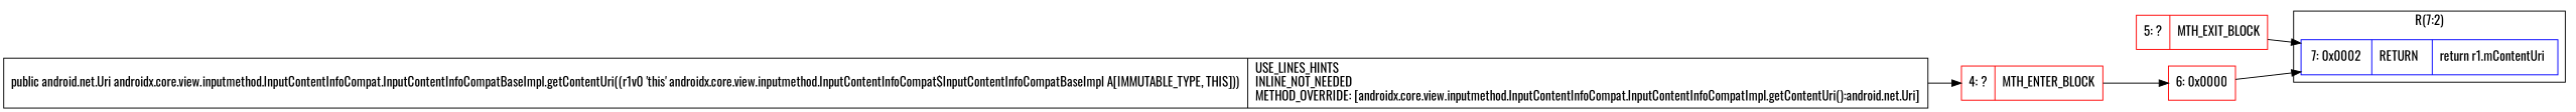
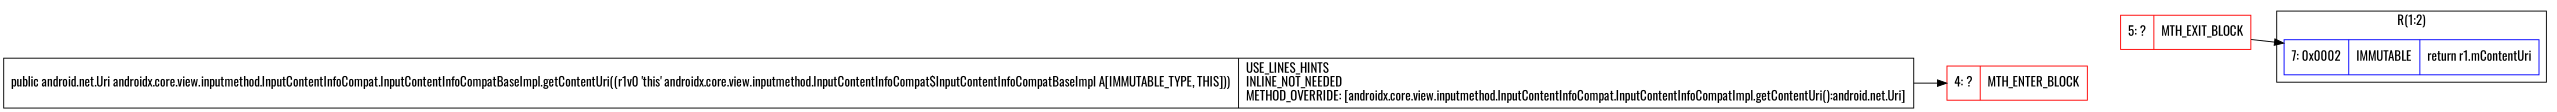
  digraph {
    fontname=Oswald
    rankdir=LR
    node [color=red fontname=Oswald shape=record]
    edge [fontname=Oswald]
-   n1 [color=blue label="{7\:\ 0x0002|RETURN\l|return r1.mContentUri\l}"]
+   n1 [color=blue label="{7\:\ 0x0002|IMMUTABLE\l|return r1.mContentUri\l}"]
    n2 [label="{5\:\ ?|MTH_EXIT_BLOCK\l}"]
    n3 [label="{4\:\ ?|MTH_ENTER_BLOCK\l}"]
-   n4 [label="{6\:\ 0x0000}"]
    n5 [label="{public android.net.Uri androidx.core.view.inputmethod.InputContentInfoCompat.InputContentInfoCompatBaseImpl.getContentUri((r1v0 'this' androidx.core.view.inputmethod.InputContentInfoCompat$InputContentInfoCompatBaseImpl A[IMMUTABLE_TYPE, THIS]))  | USE_LINES_HINTS\lINLINE_NOT_NEEDED\lMETHOD_OVERRIDE: [androidx.core.view.inputmethod.InputContentInfoCompat.InputContentInfoCompatImpl.getContentUri():android.net.Uri]\l}" color=""]
    subgraph cluster_1 {
-     label="R(7:2)"
+     label="R(1:2)"
      n1
    }
    n2 -> n1
-   n3 -> n4
-   n4 -> n1
    n5 -> n3
  }
